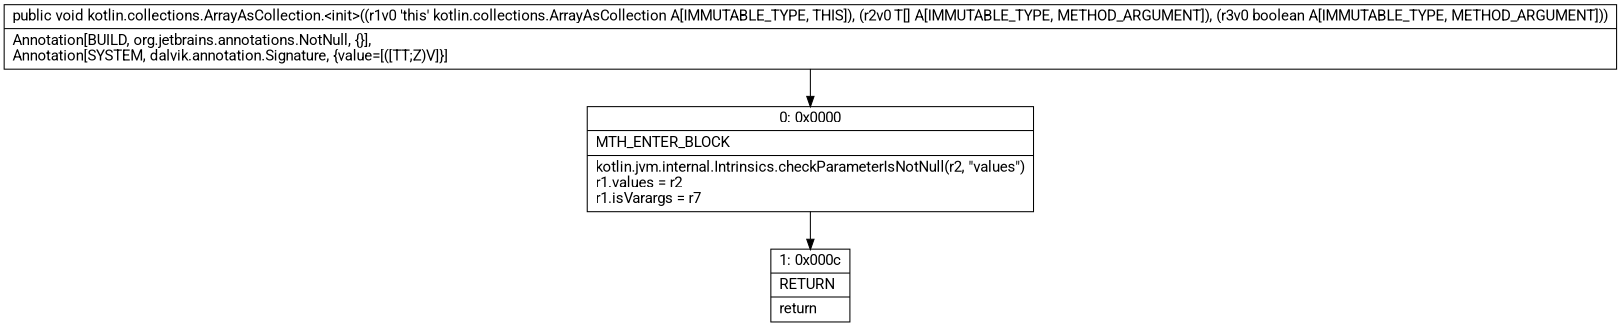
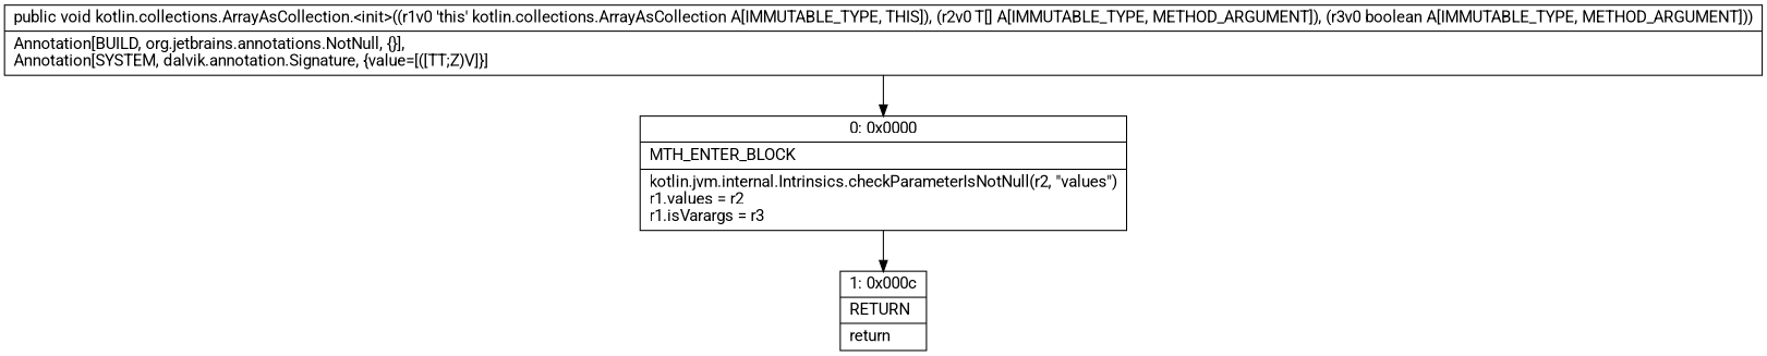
  digraph {
    fontname=Roboto
    node [shape=record fontname=Roboto]
    edge [fontname=Roboto]
-   n1 [label="{0\:\ 0x0000|MTH_ENTER_BLOCK\l|kotlin.jvm.internal.Intrinsics.checkParameterIsNotNull(r2, \"values\")\lr1.values = r2\lr1.isVarargs = r7\l}"]
+   n1 [label="{0\:\ 0x0000|MTH_ENTER_BLOCK\l|kotlin.jvm.internal.Intrinsics.checkParameterIsNotNull(r2, \"values\")\lr1.values = r2\lr1.isVarargs = r3\l}"]
    n2 [label="{1\:\ 0x000c|RETURN\l|return\l}"]
    n3 [label="{public void kotlin.collections.ArrayAsCollection.\<init\>((r1v0 'this' kotlin.collections.ArrayAsCollection A[IMMUTABLE_TYPE, THIS]), (r2v0 T[] A[IMMUTABLE_TYPE, METHOD_ARGUMENT]), (r3v0 boolean A[IMMUTABLE_TYPE, METHOD_ARGUMENT]))  | Annotation[BUILD, org.jetbrains.annotations.NotNull, \{\}], \lAnnotation[SYSTEM, dalvik.annotation.Signature, \{value=[([TT;Z)V]\}]\l}"]
    n1 -> n2
    n3 -> n1
  }
